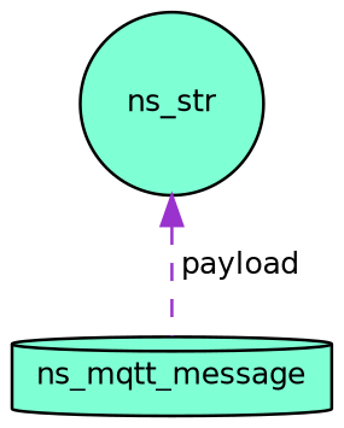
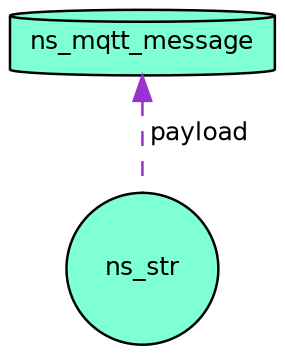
  digraph {
    node [color=black fillcolor=aquamarine fontname=Helvetica fontsize=10 style=filled]
    n1 [fontcolor=black height=0.2 label=ns_mqtt_message shape=cylinder width=0.4]
    n2 [height=0.2 label=ns_str shape=circle width=0.4]
-   n2 -> n1 [color=darkorchid3 dir=back fontname=Helvetica fontsize=10 label=" payload" labelfontname=Helvetica labelfontsize=10 style=dashed]
+   n1 -> n2 [color=darkorchid3 dir=back fontname=Helvetica fontsize=10 label=" payload" labelfontname=Helvetica labelfontsize=10 style=dashed]
  }
